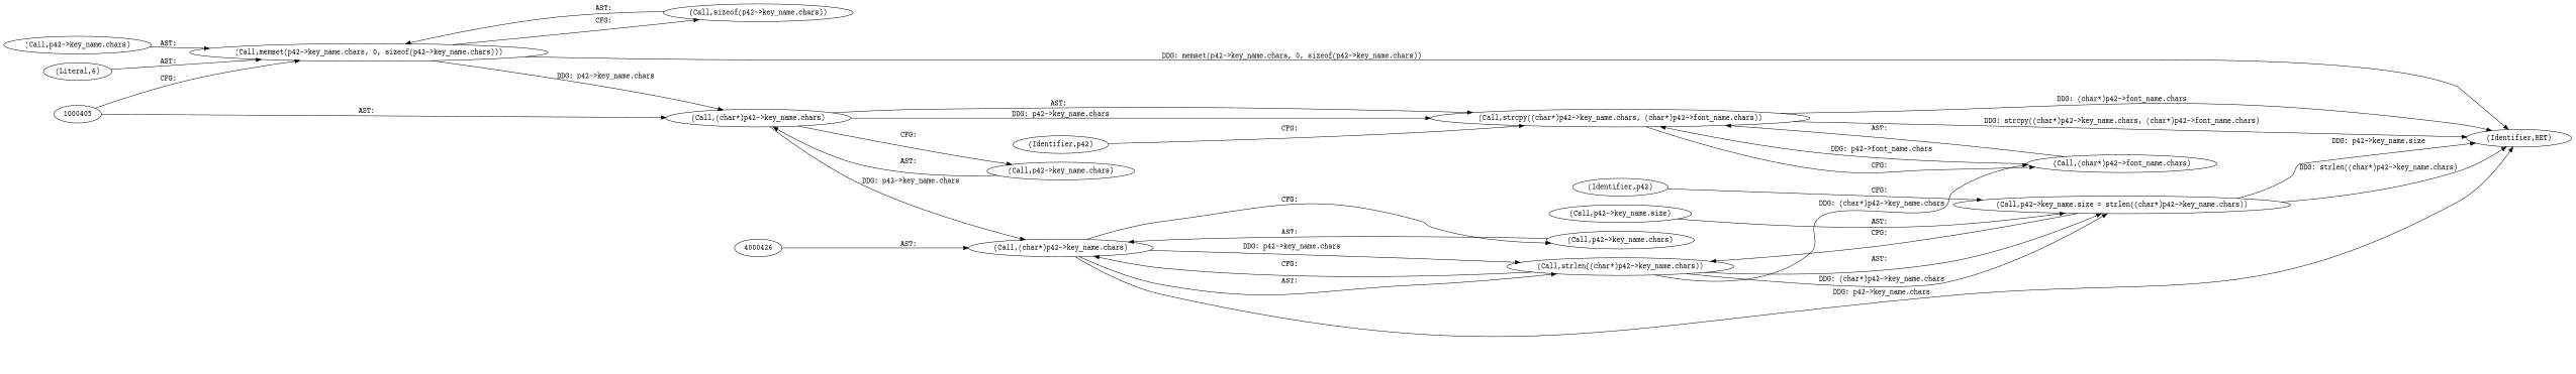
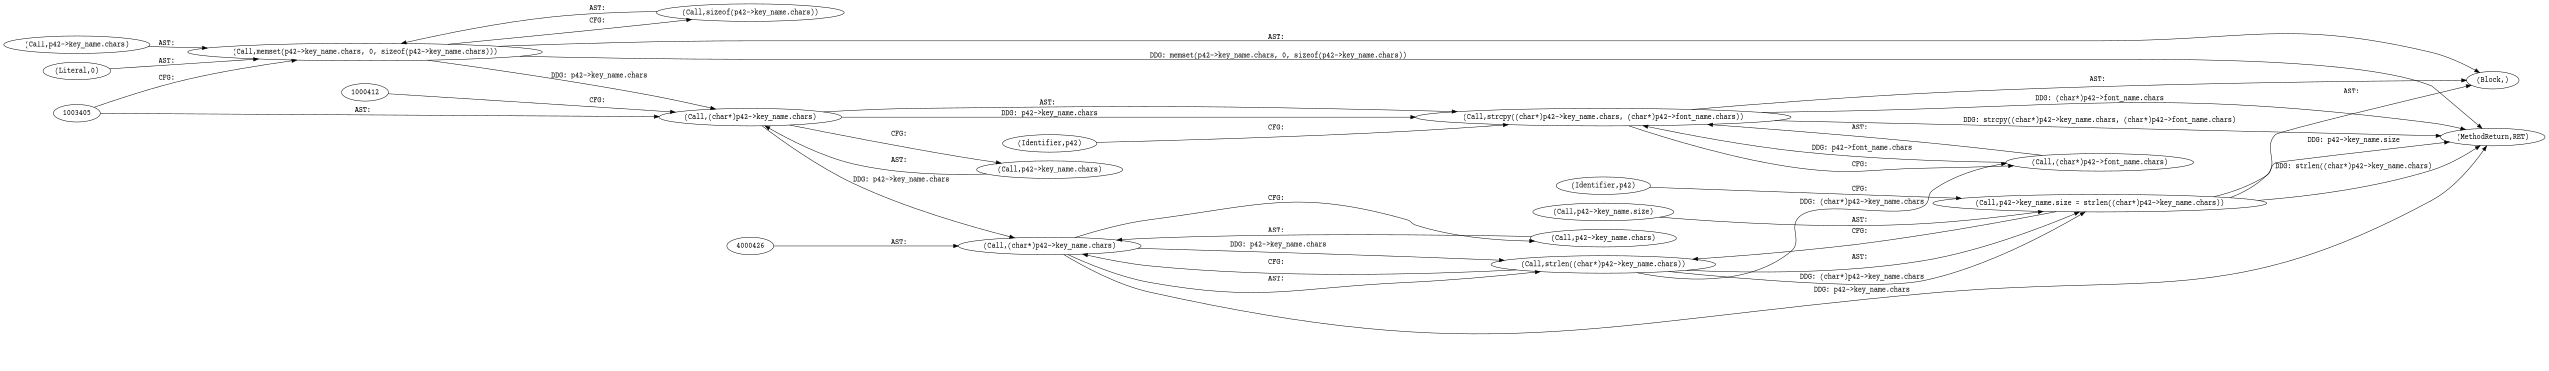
  digraph {
    fontname="Courier Prime"
    rankdir=LR
    node [fontname="Courier Prime"]
    edge [fontname="Courier Prime"]
    n1 [label="(Call,memset(p42->key_name.chars, 0, sizeof(p42->key_name.chars)))"]
    n2 [label="(Call,(char*)p42->key_name.chars)"]
    n3 [label="(Call,sizeof(p42->key_name.chars))"]
-   n4 [label="(Identifier,RET)"]
+   n4 [label="(MethodReturn,RET)"]
+   n5 [label="(Block,)"]
    n6 [label="(Call,strcpy((char*)p42->key_name.chars, (char*)p42->font_name.chars))"]
    n7 [label="(Call,(char*)p42->key_name.chars)"]
    n8 [label="(Call,p42->key_name.chars)"]
    n9 [label="(Call,(char*)p42->font_name.chars)"]
    n10 [label="(Call,strlen((char*)p42->key_name.chars))"]
    n11 [label="(Call,p42->key_name.chars)"]
    n12 [label="(Call,p42->key_name.size = strlen((char*)p42->key_name.chars))"]
    n13 [label="(Identifier,p42)"]
    n14 [label="(Identifier,p42)"]
    n15 [label="(Call,p42->key_name.size)"]
    n16 [label="(Call,p42->key_name.chars)"]
-   n17 [label="(Literal,6)"]
-   1000405
+   n17 [label="(Literal,0)"]
+   1000405 [label=1003405]
+   1000412
    n20 [label=4000426]
    n1 -> n2 [label="DDG: p42->key_name.chars"]
    n1 -> n3 [label="CFG: "]
    n1 -> n4 [label="DDG: memset(p42->key_name.chars, 0, sizeof(p42->key_name.chars))"]
+   n1 -> n5 [label="AST: "]
    n2 -> n6 [label="AST: "]
    n2 -> n6 [label="DDG: p42->key_name.chars"]
    n2 -> n7 [label="DDG: p42->key_name.chars"]
    n2 -> n8 [label="CFG: "]
    n3 -> n1 [label="AST: "]
    n6 -> n4 [label="DDG: (char*)p42->font_name.chars"]
    n6 -> n4 [label="DDG: strcpy((char*)p42->key_name.chars, (char*)p42->font_name.chars)"]
+   n6 -> n5 [label="AST: "]
    n6 -> n9 [label="CFG: "]
    n7 -> n4 [label="DDG: p42->key_name.chars"]
    n7 -> n10 [label="AST: "]
    n7 -> n10 [label="DDG: p42->key_name.chars"]
    n7 -> n11 [label="CFG: "]
    n8 -> n2 [label="AST: "]
    n9 -> n6 [label="AST: "]
    n9 -> n6 [label="DDG: p42->font_name.chars"]
    n10 -> n7 [label="CFG: "]
    n10 -> n9 [label="DDG: (char*)p42->key_name.chars"]
    n10 -> n12 [label="AST: "]
    n10 -> n12 [label="DDG: (char*)p42->key_name.chars"]
    n11 -> n7 [label="AST: "]
    n12 -> n4 [label="DDG: strlen((char*)p42->key_name.chars)"]
    n12 -> n4 [label="DDG: p42->key_name.size"]
+   n12 -> n5 [label="AST: "]
    n12 -> n10 [label="CFG: "]
    n13 -> n12 [label="CFG: "]
    n14 -> n6 [label="CFG: "]
    n15 -> n12 [label="AST: "]
    n16 -> n1 [label="AST: "]
    n17 -> n1 [label="AST: "]
    1000405 -> n1 [label="CFG: "]
    1000405 -> n2 [label="AST: "]
+   1000412 -> n2 [label="CFG: "]
    n20 -> n7 [label="AST: "]
  }
